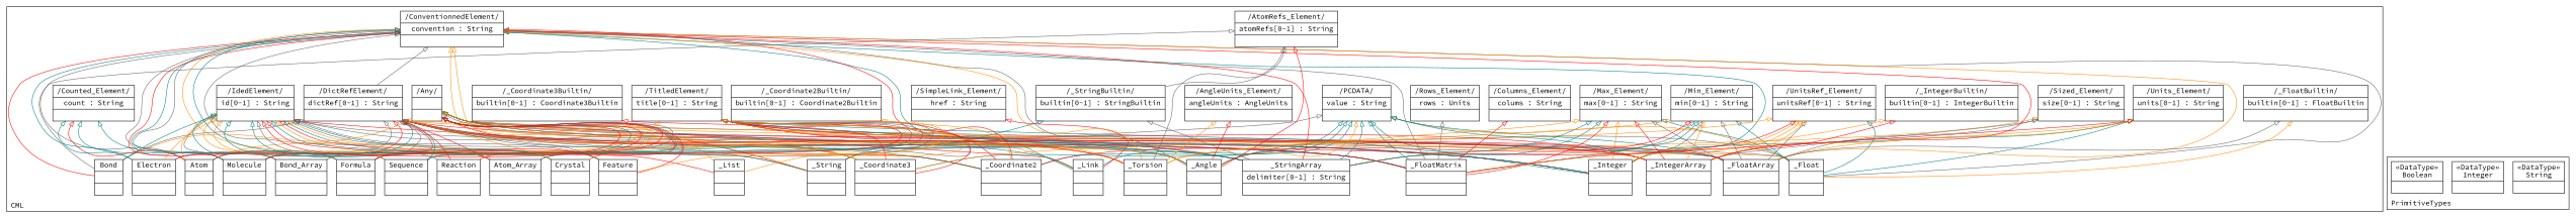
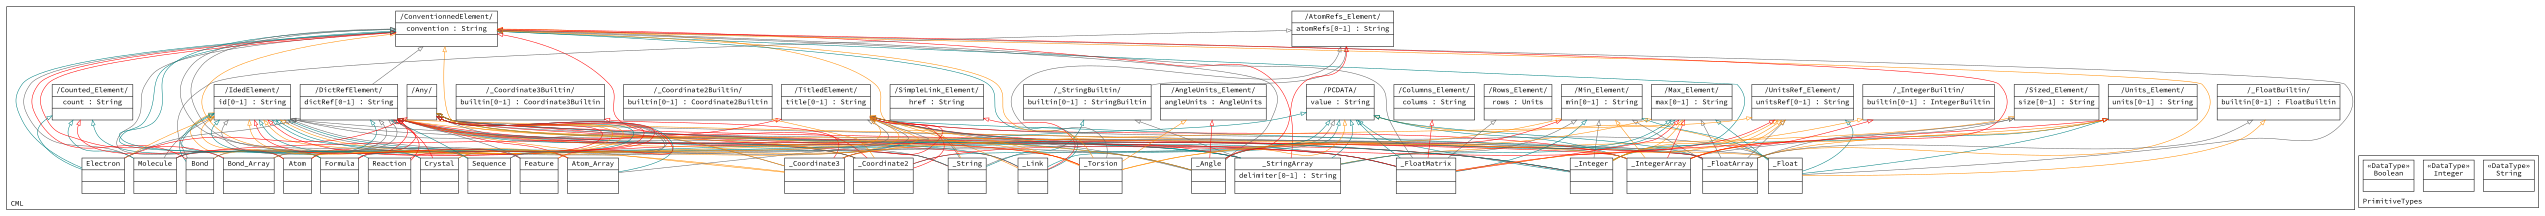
  digraph {
    compound=true
    fontname="Source Code Pro"
    labeljust=l
    labelloc=t
    nodeSep=0.75
    rankdir=BT
    node [fontname="Source Code Pro" shape=record]
    edge [arrowhead=onormal color=gray40 constraint=true fontname="Source Code Pro" group=Any minlen=2]
    n1 [label="{/PCDATA/|value : String| }"]
    n2 [label="{/Any/| | }"]
    n3 [label="{/TitledElement/|title[0-1] : String| }"]
    n4 [label="{/IdedElement/|id[0-1] : String| }"]
    n5 [label="{/ConventionnedElement/|convention : String| }"]
    n6 [label="{/DictRefElement/|dictRef[0-1] : String| }"]
    n7 [label="{/SimpleLink_Element/|href : String| }"]
    n8 [label="{/Counted_Element/|count : String| }"]
    n9 [label="{/Sized_Element/|size[0-1] : String| }"]
    n10 [label="{/Rows_Element/|rows : Units| }"]
    n11 [label="{/Columns_Element/|colums : String| }"]
    n12 [label="{/Min_Element/|min[0-1] : String| }"]
    n13 [label="{/Max_Element/|max[0-1] : String| }"]
    n14 [label="{/Units_Element/|units[0-1] : String| }"]
    n15 [label="{/AngleUnits_Element/|angleUnits : AngleUnits| }"]
    n16 [label="{/UnitsRef_Element/|unitsRef[0-1] : String| }"]
    n17 [label="{/AtomRefs_Element/|atomRefs[0-1] : String| }"]
    n18 [label="{/_StringBuiltin/|builtin[0-1] : StringBuiltin| }"]
    n19 [label="{_String| | }"]
    n20 [label="{_Link| | }"]
    n21 [label="{/_FloatBuiltin/|builtin[0-1] : FloatBuiltin| }"]
    n22 [label="{_Float| | }"]
    n23 [label="{/_IntegerBuiltin/|builtin[0-1] : IntegerBuiltin| }"]
    n24 [label="{_Integer| | }"]
    n25 [label="{_StringArray|delimiter[0-1] : String| }"]
    n26 [label="{_FloatArray| | }"]
    n27 [label="{_IntegerArray| | }"]
    n28 [label="{_FloatMatrix| | }"]
    n29 [label="{/_Coordinate2Builtin/|builtin[0-1] : Coordinate2Builtin| }"]
    n30 [label="{_Coordinate2| | }"]
    n31 [label="{/_Coordinate3Builtin/|builtin[0-1] : Coordinate3Builtin| }"]
    n32 [label="{_Coordinate3| | }"]
    n33 [label="{_Angle| | }"]
    n34 [label="{_Torsion| | }"]
-   n35 [label="{_List| | }"]
    n36 [label="{Molecule| | }"]
    n37 [label="{Formula| | }"]
    n38 [label="{Atom| | }"]
    n39 [label="{Atom_Array| | }"]
    n40 [label="{Bond| | }"]
    n41 [label="{Bond_Array| | }"]
    n42 [label="{Electron| | }"]
    n43 [label="{Reaction| | }"]
    n44 [label="{Crystal| | }"]
    n45 [label="{Sequence| | }"]
    n46 [label="{Feature| | }"]
    n47 [label="{&#171;DataType&#187;\nString|}"]
    n48 [label="{&#171;DataType&#187;\nInteger|}"]
    n49 [label="{&#171;DataType&#187;\nBoolean|}"]
    subgraph cluster_1 {
      color=black
      label=CML
      n1
      n2
      n3
      n4
      n5
      n6
      n7
      n8
      n9
      n10
      n11
      n12
      n13
      n14
      n15
      n16
      n17
      n18
      n19
      n20
      n21
      n22
      n23
      n24
      n25
      n26
      n27
      n28
      n29
      n30
      n31
      n32
      n33
      n34
-     n35
      n36
      n37
      n38
      n39
      n40
      n41
      n42
      n43
      n44
      n45
      n46
    }
    subgraph cluster_2 {
      color=black
      label=PrimitiveTypes
      n47
      n48
      n49
    }
    n6 -> n5 [group=ConventionnedElement]
    n18 -> n17 [group=AtomRefs_Element]
    n19 -> n1 [group=PCDATA]
    n19 -> n2 [color=red]
    n19 -> n3 [group=TitledElement]
    n19 -> n4 [color=teal group=IdedElement]
    n19 -> n5 [color=darkorange group=ConventionnedElement]
    n19 -> n6 [group=DictRefElement]
    n19 -> n18 [color=teal group=_StringBuiltin]
    n20 -> n1 [color=teal group=PCDATA]
    n20 -> n2 [color=red]
    n20 -> n3 [color=darkorange group=TitledElement]
    n20 -> n4 [color=teal group=IdedElement]
    n20 -> n5 [color=teal group=ConventionnedElement]
    n20 -> n7 [color=red group=SimpleLink_Element]
    n22 -> n1 [color=darkorange group=PCDATA]
    n22 -> n2
    n22 -> n3 [group=TitledElement]
    n22 -> n5 [group=ConventionnedElement]
    n22 -> n6 [color=darkorange group=DictRefElement]
    n22 -> n12 [color=teal group=Min_Element]
    n22 -> n13 [color=teal group=Max_Element]
    n22 -> n14 [color=teal group=Units_Element]
    n22 -> n16 [color=teal group=UnitsRef_Element]
    n22 -> n21 [color=darkorange group=_FloatBuiltin]
    n24 -> n1 [color=teal group=PCDATA]
    n24 -> n2
    n24 -> n3 [color=red group=TitledElement]
    n24 -> n4 [group=IdedElement]
    n24 -> n5 [color=teal group=ConventionnedElement]
    n24 -> n6 [color=teal group=DictRefElement]
    n24 -> n12 [group=Min_Element]
    n24 -> n13 [color=darkorange group=Max_Element]
    n24 -> n14 [color=teal group=Units_Element]
    n24 -> n16 [color=darkorange group=UnitsRef_Element]
    n24 -> n23 [color=darkorange group=_IntegerBuiltin]
    n25 -> n1 [color=teal group=PCDATA]
    n25 -> n2 [color=teal]
    n25 -> n3 [color=red group=TitledElement]
    n25 -> n4 [color=teal group=IdedElement]
    n25 -> n5 [color=red group=ConventionnedElement]
    n25 -> n6 [color=teal group=DictRefElement]
    n25 -> n9 [color=darkorange group=Sized_Element]
    n25 -> n12 [group=Min_Element]
    n25 -> n13 [color=teal group=Max_Element]
    n25 -> n18 [group=_StringBuiltin]
    n26 -> n1 [color=teal group=PCDATA]
    n26 -> n2
    n26 -> n3 [color=teal group=TitledElement]
    n26 -> n4 [group=IdedElement]
    n26 -> n5 [color=darkorange group=ConventionnedElement]
    n26 -> n6 [color=red group=DictRefElement]
    n26 -> n9 [group=Sized_Element]
    n26 -> n12 [group=Min_Element]
    n26 -> n13 [group=Max_Element]
    n26 -> n14 [color=darkorange group=Units_Element]
    n26 -> n16 [group=UnitsRef_Element]
    n26 -> n21 [group=_FloatBuiltin]
    n27 -> n1 [color=teal group=PCDATA]
    n27 -> n2 [color=red]
    n27 -> n3 [color=red group=TitledElement]
-   n27 -> n4 [color=red group=IdedElement]
+   n27 -> n4 [group=IdedElement]
    n27 -> n5 [color=red group=ConventionnedElement]
    n27 -> n6 [color=darkorange group=DictRefElement]
    n27 -> n9 [group=Sized_Element]
    n27 -> n12 [color=darkorange group=Min_Element]
    n27 -> n13 [color=red group=Max_Element]
    n27 -> n14 [color=darkorange group=Units_Element]
    n27 -> n16 [color=darkorange group=UnitsRef_Element]
    n27 -> n23 [color=red group=_IntegerBuiltin]
    n28 -> n1 [color=teal group=PCDATA]
    n28 -> n2
    n28 -> n3 [color=teal group=TitledElement]
    n28 -> n4 [group=IdedElement]
    n28 -> n5 [group=ConventionnedElement]
    n28 -> n6 [color=red group=DictRefElement]
    n28 -> n10 [group=Rows_Element]
    n28 -> n11 [color=red group=Columns_Element]
    n28 -> n12 [color=teal group=Min_Element]
    n28 -> n13 [color=red group=Max_Element]
    n28 -> n14 [color=red group=Units_Element]
    n28 -> n16 [color=darkorange group=UnitsRef_Element]
    n30 -> n1 [color=teal group=PCDATA]
    n30 -> n2 [color=darkorange]
    n30 -> n3 [color=red group=TitledElement]
    n30 -> n4 [color=red group=IdedElement]
    n30 -> n5 [color=red group=ConventionnedElement]
    n30 -> n6 [color=teal group=DictRefElement]
    n30 -> n16 [color=red group=UnitsRef_Element]
    n30 -> n29 [color=darkorange group=_Coordinate2Builtin]
    n32 -> n1 [color=teal group=PCDATA]
    n32 -> n2
    n32 -> n3 [color=red group=TitledElement]
    n32 -> n4 [color=darkorange group=IdedElement]
    n32 -> n5 [color=darkorange group=ConventionnedElement]
    n32 -> n6 [color=darkorange group=DictRefElement]
    n32 -> n16 [color=darkorange group=UnitsRef_Element]
    n32 -> n31 [color=red group=_Coordinate3Builtin]
    n33 -> n1 [color=darkorange group=PCDATA]
    n33 -> n2 [color=teal]
    n33 -> n3 [group=TitledElement]
    n33 -> n4 [group=IdedElement]
    n33 -> n5 [group=ConventionnedElement]
    n33 -> n6 [color=darkorange group=DictRefElement]
    n33 -> n12 [color=red group=Min_Element]
    n33 -> n13 [color=teal group=Max_Element]
    n33 -> n15 [color=red group=AngleUnits_Element]
    n33 -> n17 [color=red group=AtomRefs_Element]
    n34 -> n2 [color=darkorange]
    n34 -> n3 [color=darkorange group=TitledElement]
    n34 -> n4 [color=darkorange group=IdedElement]
    n34 -> n5 [color=darkorange group=ConventionnedElement]
    n34 -> n6 [color=red group=DictRefElement]
    n34 -> n12 [color=darkorange group=Min_Element]
    n34 -> n13 [color=darkorange group=Max_Element]
    n34 -> n15 [color=darkorange group=AngleUnits_Element]
    n34 -> n17 [group=AtomRefs_Element]
-   n35 -> n2 [color=darkorange]
-   n35 -> n3 [color=darkorange group=TitledElement]
-   n35 -> n4 [color=red group=IdedElement]
    n36 -> n2 [color=red]
    n36 -> n3 [color=red group=TitledElement]
    n36 -> n4 [group=IdedElement]
    n36 -> n5 [group=ConventionnedElement]
    n36 -> n6 [color=teal group=DictRefElement]
    n36 -> n8 [color=teal group=Counted_Element]
    n37 -> n2 [color=red]
    n37 -> n3 [group=TitledElement]
    n37 -> n4 [color=darkorange group=IdedElement]
    n37 -> n5 [color=teal group=ConventionnedElement]
    n37 -> n6 [color=red group=DictRefElement]
    n37 -> n8 [color=teal group=Counted_Element]
    n38 -> n2 [color=teal]
    n38 -> n3 [color=darkorange group=TitledElement]
    n38 -> n4 [color=darkorange group=IdedElement]
    n38 -> n5 [group=ConventionnedElement]
    n38 -> n6 [color=red group=DictRefElement]
    n38 -> n8 [color=red group=Counted_Element]
    n39 -> n2 [color=teal]
    n39 -> n3 [group=TitledElement]
    n39 -> n4 [color=teal group=IdedElement]
    n39 -> n5 [color=darkorange group=ConventionnedElement]
    n39 -> n6 [color=red group=DictRefElement]
    n40 -> n2 [color=darkorange]
    n40 -> n4 [color=teal group=IdedElement]
    n40 -> n5 [color=red group=ConventionnedElement]
    n40 -> n6 [group=DictRefElement]
    n40 -> n17 [group=AtomRefs_Element]
    n41 -> n2 [color=darkorange]
    n41 -> n4 [color=teal group=IdedElement]
    n41 -> n5 [color=red group=ConventionnedElement]
    n41 -> n6 [group=DictRefElement]
    n42 -> n2 [color=red]
    n42 -> n4 [color=darkorange group=IdedElement]
    n42 -> n5 [color=teal group=ConventionnedElement]
    n42 -> n6 [group=DictRefElement]
    n42 -> n8 [color=teal group=Counted_Element]
    n43 -> n2 [color=red]
    n43 -> n4 [color=teal group=IdedElement]
    n43 -> n6 [color=red group=DictRefElement]
    n44 -> n2
    n44 -> n3 [color=darkorange group=TitledElement]
    n44 -> n4 [group=IdedElement]
    n44 -> n5 [color=teal group=ConventionnedElement]
-   n44 -> n6 [color=darkorange group=DictRefElement]
+   n44 -> n6 [color=red group=DictRefElement]
    n45 -> n2
    n45 -> n3 [group=TitledElement]
    n45 -> n4 [color=darkorange group=IdedElement]
    n45 -> n5 [group=ConventionnedElement]
    n45 -> n6 [color=teal group=DictRefElement]
    n46 -> n2 [color=red]
    n46 -> n3 [color=darkorange group=TitledElement]
    n46 -> n4 [color=red group=IdedElement]
    n46 -> n5 [group=ConventionnedElement]
    n46 -> n6 [group=DictRefElement]
  }
